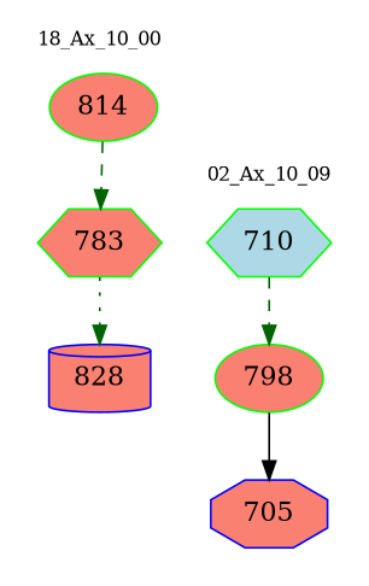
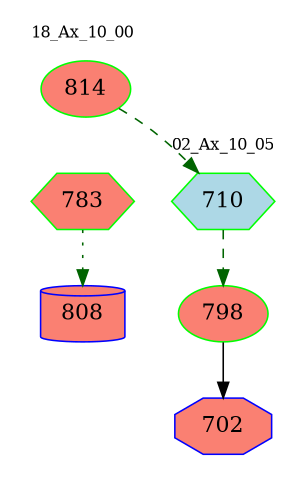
  digraph {
    node [color=green fillcolor=salmon shape=hexagon style=filled]
    edge [color=darkgreen style=dashed]
    n1 [fillcolor=lightblue label=710]
    n2 [label=798 shape=ellipse]
-   n3 [color=blue label=705 shape=octagon]
+   n3 [color=blue label=702 shape=octagon]
    n4 [label=814 shape=ellipse]
    n5 [label=783]
-   n6 [color=blue label=828 shape=cylinder]
+   n6 [color=blue label=808 shape=cylinder]
    subgraph cluster_1 {
      color=white
      fontsize=10
-     label="02_Ax_10_09"
+     label="02_Ax_10_05"
      n1
      n2
      n3
    }
    subgraph cluster_2 {
      color=white
      fontsize=10
      label="18_Ax_10_00"
      n4
      n5
      n6
    }
    n1 -> n2
    n2 -> n3 [color=black style=solid]
-   n4 -> n5
+   n4 -> n1
    n5 -> n6 [style=dotted]
  }
